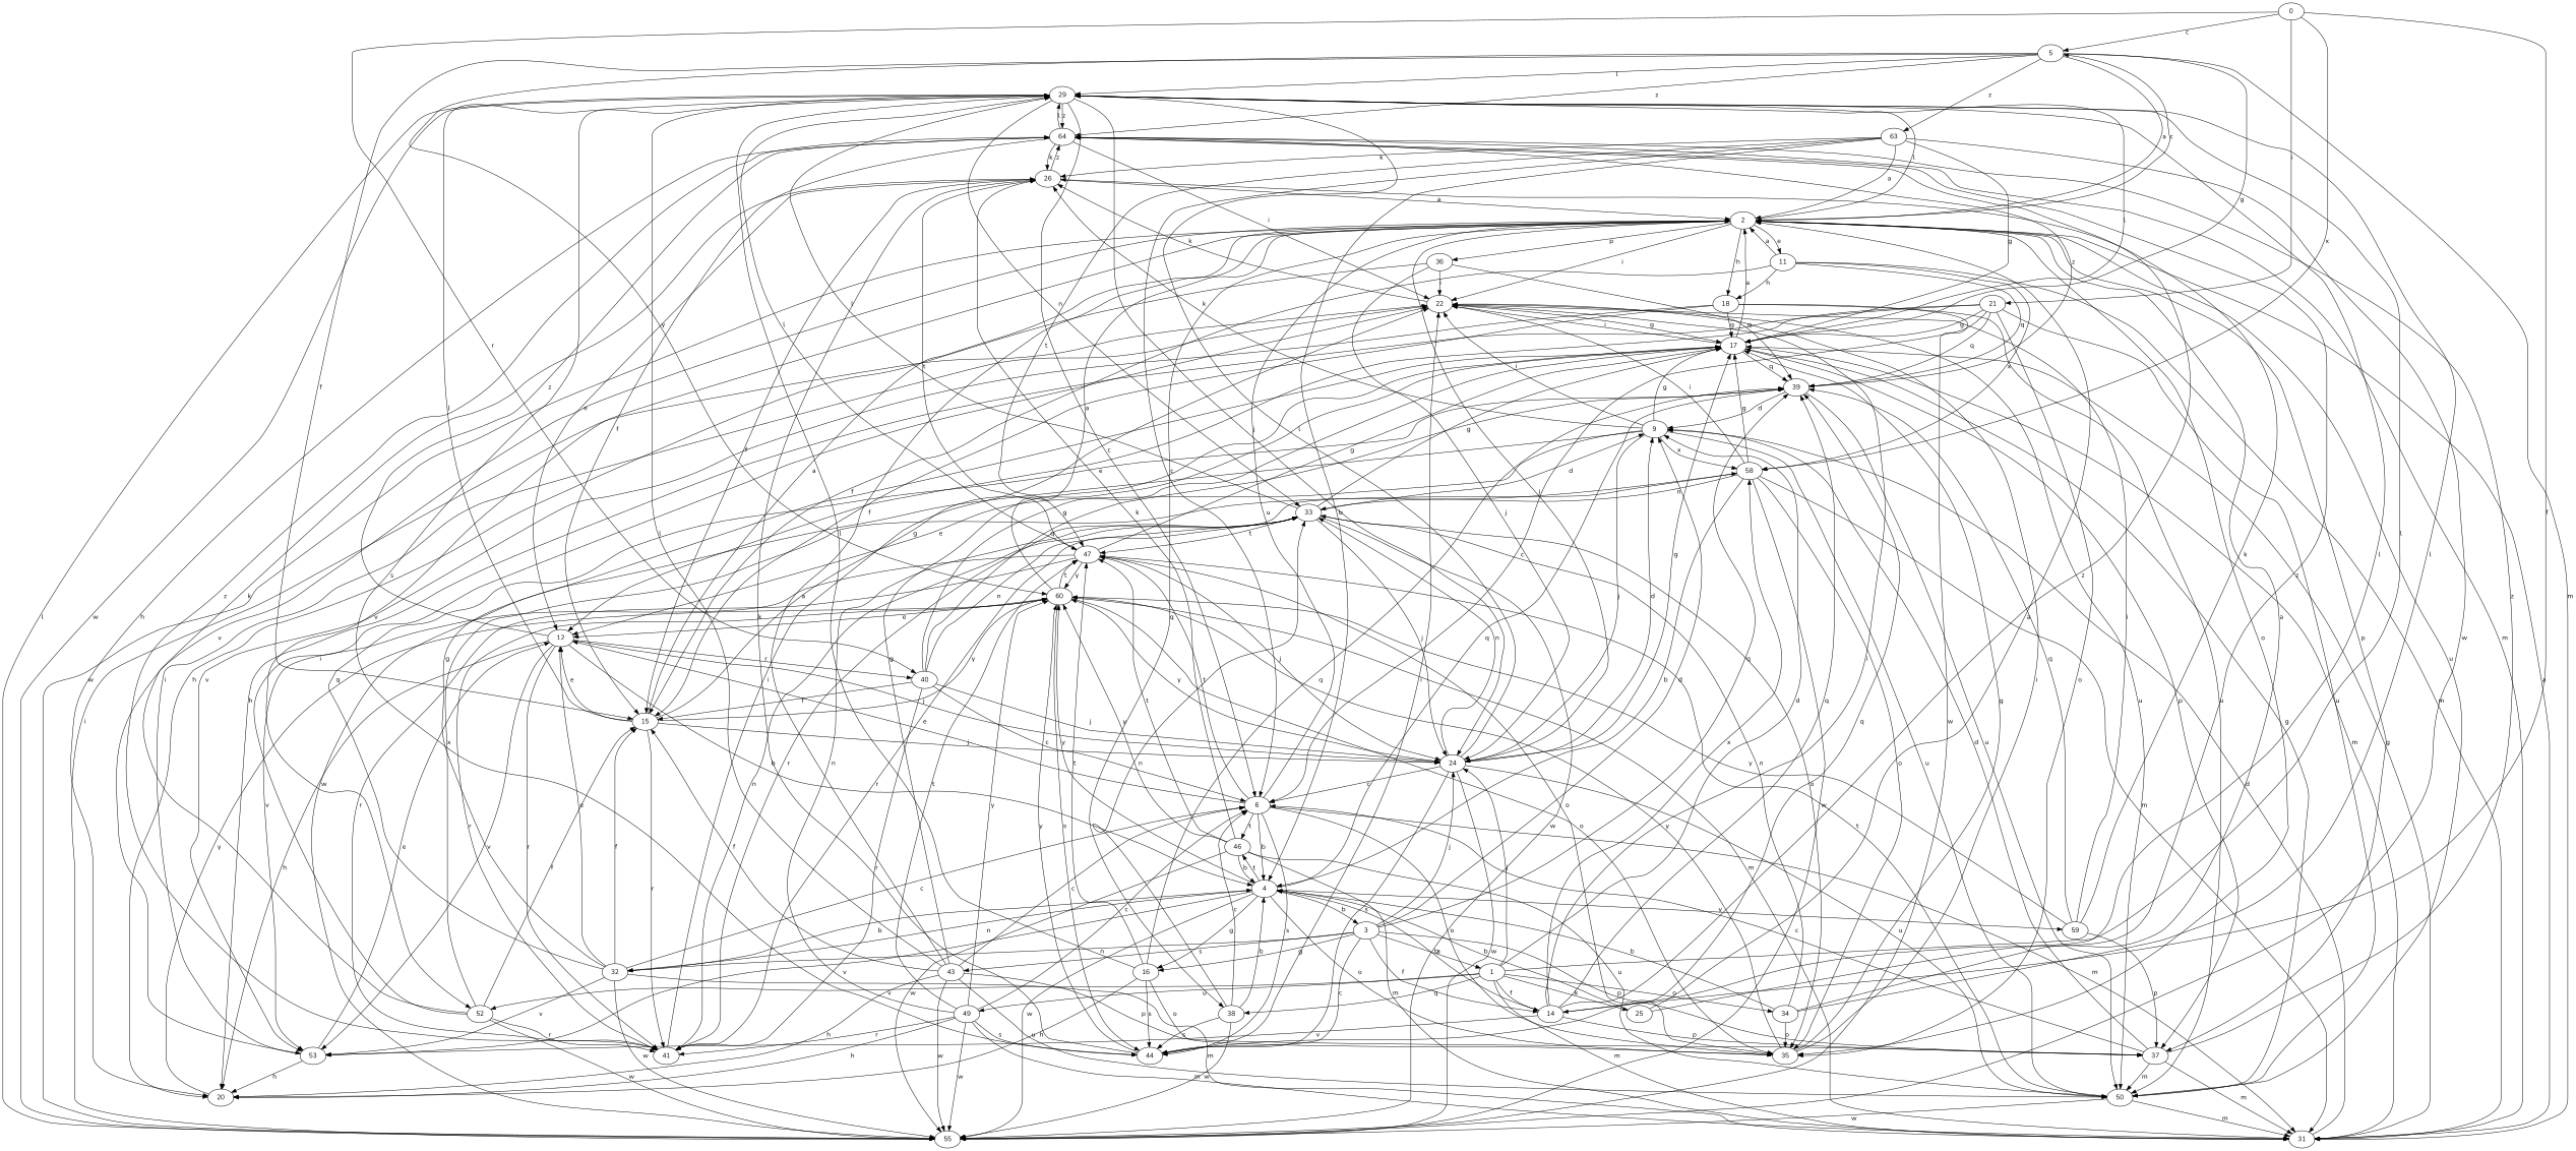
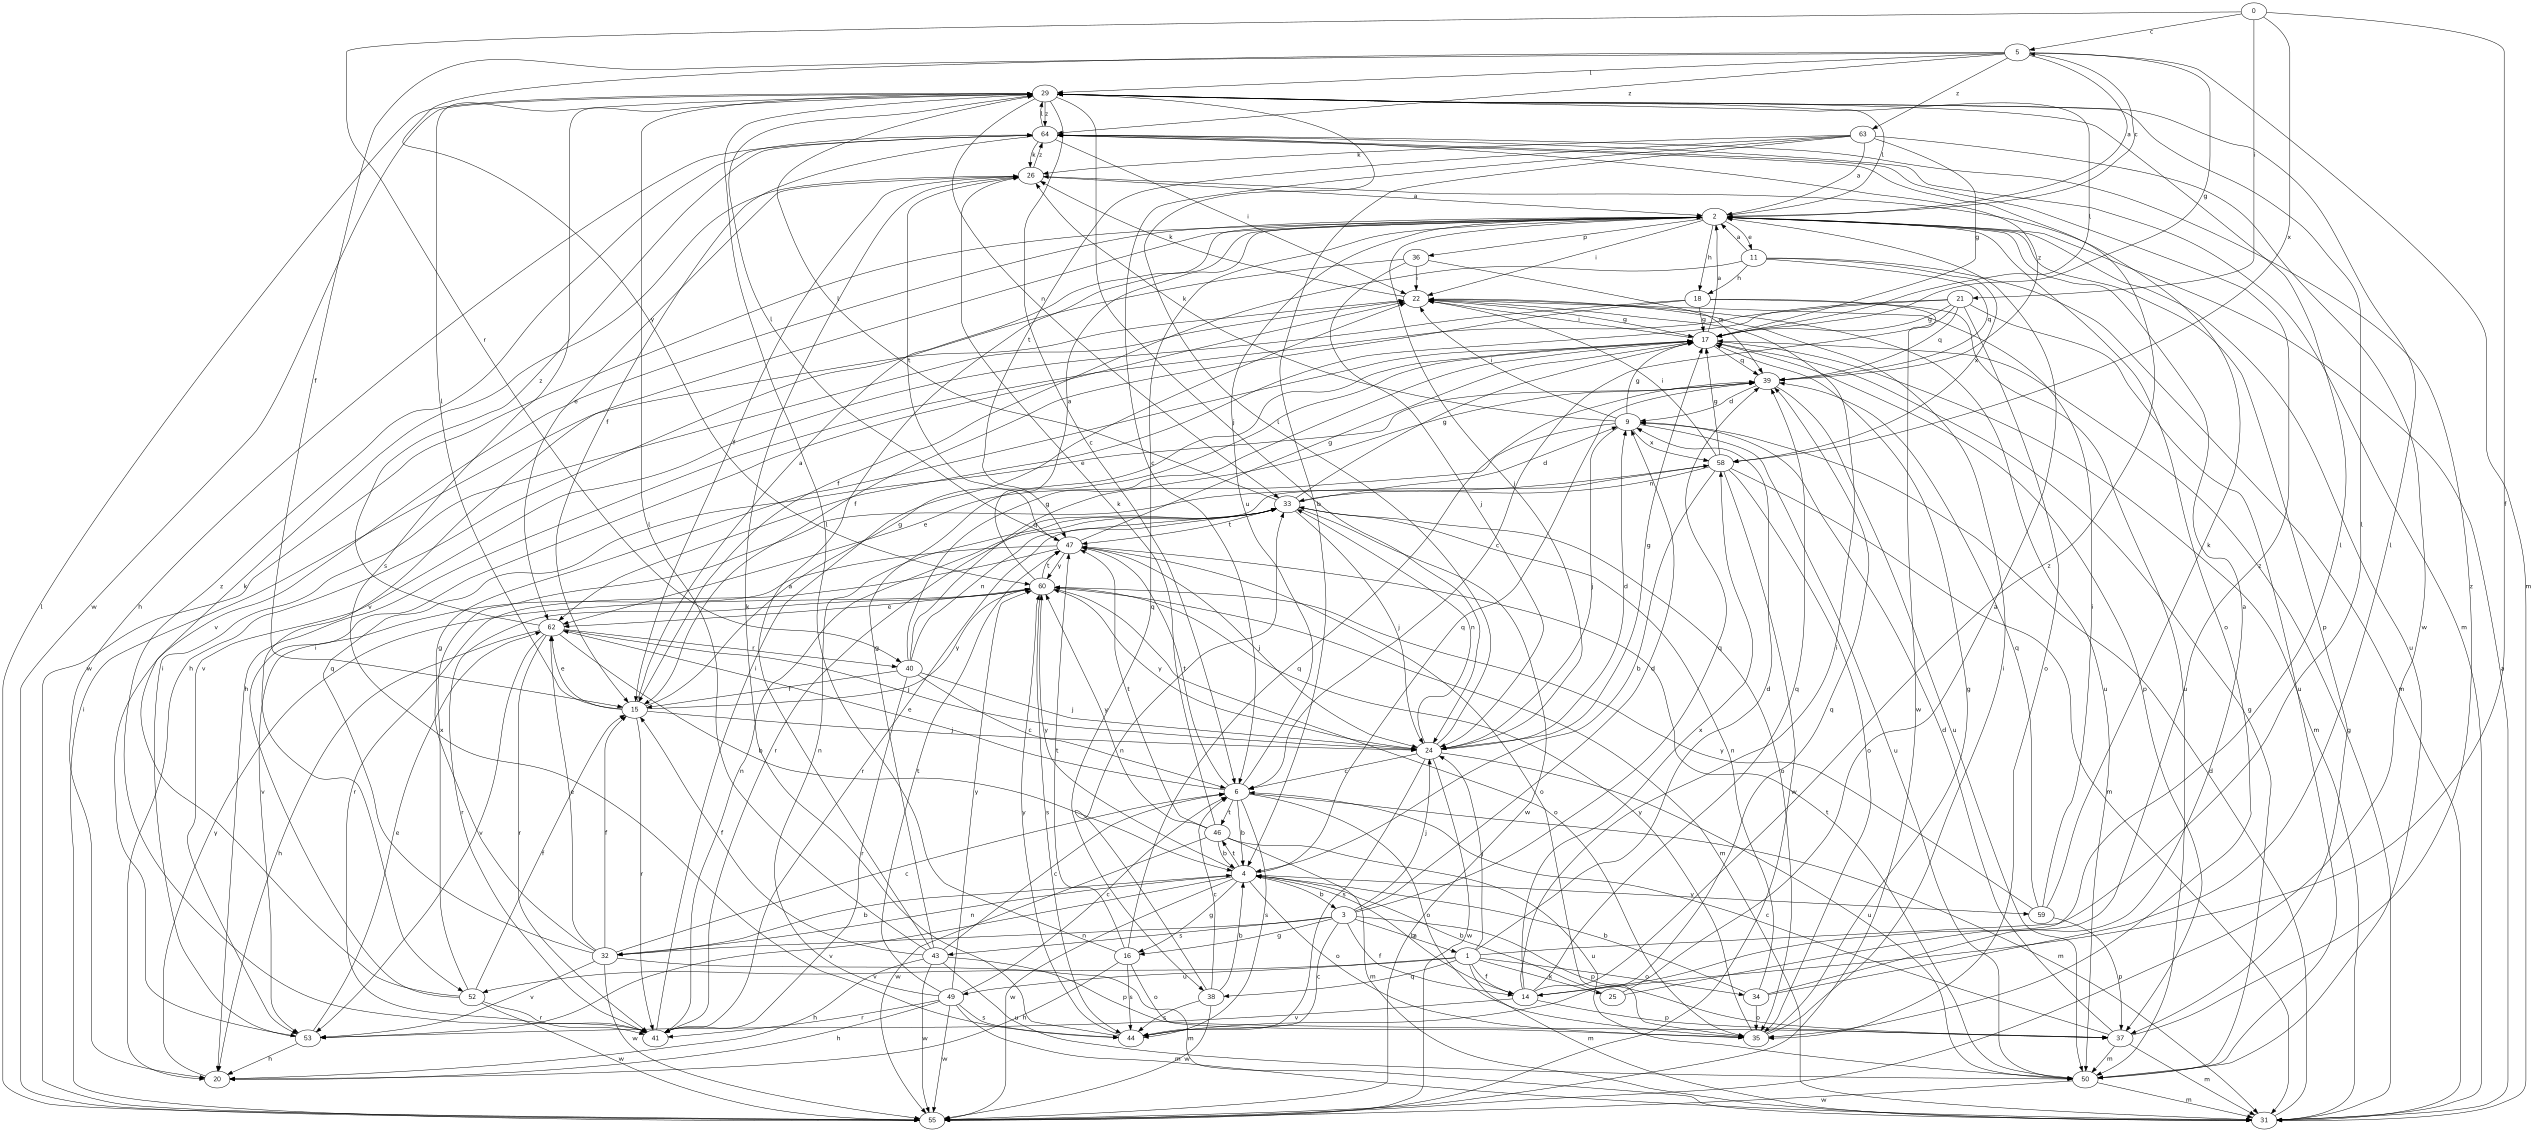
  strict digraph {
    fontname=Nunito
    node [fontname=Nunito]
    edge [fontname=Nunito]
    0
    5
    14
    21
    40
    58
    29
    31
    2
    60
    15
    17
    63
    64
    22
    37
    53
    39
    4
    35
    50
    6
-   12
+   12 [label=62]
    20
    24
    41
    33
    55
    1
    9
    25
    34
    38
    49
    52
    26
    44
    47
    11
    18
    36
    3
    16
    32
    43
    46
    59
    0 -> 5 [label=c]
    0 -> 14 [label=f]
    0 -> 21 [label=i]
    0 -> 40 [label=r]
    0 -> 58 [label=x]
    5 -> 29 [label=l]
    5 -> 31 [label=m]
    5 -> 2 [label=a]
    5 -> 60 [label=y]
    5 -> 15 [label=f]
    5 -> 17 [label=g]
    5 -> 63 [label=z]
    5 -> 64 [label=z]
    14 -> 58 [label=x]
    14 -> 29 [label=l]
    14 -> 64 [label=z]
    14 -> 22 [label=i]
    14 -> 37 [label=p]
    14 -> 53 [label=v]
    14 -> 39 [label=q]
    14 -> 4 [label=b]
    21 -> 17 [label=g]
    21 -> 39 [label=q]
    21 -> 35 [label=o]
    21 -> 50 [label=u]
    21 -> 6 [label=c]
    21 -> 12 [label=e]
    21 -> 20 [label=h]
    40 -> 15 [label=f]
    40 -> 17 [label=g]
    40 -> 39 [label=q]
    40 -> 6 [label=c]
    40 -> 24 [label=j]
    40 -> 41 [label=r]
    40 -> 33 [label=n]
    58 -> 31 [label=m]
    58 -> 17 [label=g]
    58 -> 22 [label=i]
    58 -> 4 [label=b]
    58 -> 35 [label=o]
    58 -> 41 [label=r]
    58 -> 33 [label=n]
    58 -> 55 [label=w]
    29 -> 64 [label=z]
    29 -> 6 [label=c]
    29 -> 24 [label=j]
    29 -> 33 [label=n]
    29 -> 55 [label=w]
    29 -> 44 [label=s]
    31 -> 2 [label=a]
    31 -> 17 [label=g]
    31 -> 9 [label=d]
    2 -> 5 [label=c]
    2 -> 29 [label=l]
    2 -> 22 [label=i]
    2 -> 37 [label=p]
    2 -> 53 [label=v]
    2 -> 35 [label=o]
    2 -> 50 [label=u]
    2 -> 24 [label=j]
    2 -> 55 [label=w]
    2 -> 38 [label=q]
    2 -> 52 [label=v]
    2 -> 11 [label=e]
    2 -> 18 [label=h]
    2 -> 36 [label=p]
    60 -> 31 [label=m]
    60 -> 2 [label=a]
    60 -> 35 [label=o]
    60 -> 12 [label=e]
    60 -> 41 [label=r]
    60 -> 44 [label=s]
    60 -> 47 [label=t]
    15 -> 29 [label=l]
    15 -> 2 [label=a]
    15 -> 60 [label=y]
    15 -> 17 [label=g]
    15 -> 12 [label=e]
    15 -> 24 [label=j]
    15 -> 41 [label=r]
    17 -> 29 [label=l]
    17 -> 31 [label=m]
    17 -> 2 [label=a]
    17 -> 22 [label=i]
    17 -> 37 [label=p]
    17 -> 39 [label=q]
    63 -> 2 [label=a]
    63 -> 17 [label=g]
    63 -> 4 [label=b]
    63 -> 6 [label=c]
    63 -> 55 [label=w]
    63 -> 26 [label=k]
    63 -> 47 [label=t]
    64 -> 29 [label=l]
    64 -> 31 [label=m]
    64 -> 15 [label=f]
    64 -> 22 [label=i]
    64 -> 20 [label=h]
    64 -> 26 [label=k]
    22 -> 17 [label=g]
    22 -> 50 [label=u]
    22 -> 26 [label=k]
    37 -> 31 [label=m]
    37 -> 64 [label=z]
    37 -> 50 [label=m]
    37 -> 6 [label=c]
    37 -> 9 [label=d]
    53 -> 22 [label=i]
    53 -> 12 [label=e]
    53 -> 20 [label=h]
    39 -> 64 [label=z]
    39 -> 50 [label=u]
    39 -> 9 [label=d]
    4 -> 60 [label=y]
    4 -> 53 [label=v]
    4 -> 39 [label=q]
    4 -> 35 [label=o]
    4 -> 55 [label=w]
    4 -> 3 [label=b]
    4 -> 16 [label=g]
    4 -> 32 [label=n]
    4 -> 46 [label=t]
    4 -> 59 [label=y]
    35 -> 60 [label=y]
    35 -> 17 [label=g]
    35 -> 22 [label=i]
    50 -> 31 [label=m]
    50 -> 17 [label=g]
    50 -> 55 [label=w]
    50 -> 47 [label=t]
    6 -> 31 [label=m]
    6 -> 2 [label=u]
    6 -> 4 [label=b]
    6 -> 35 [label=o]
    6 -> 12 [label=e]
    6 -> 44 [label=s]
    6 -> 47 [label=t]
    6 -> 46 [label=t]
    12 -> 40 [label=r]
    12 -> 64 [label=z]
    12 -> 53 [label=v]
    12 -> 4 [label=b]
    12 -> 20 [label=h]
    12 -> 24 [label=j]
    12 -> 41 [label=r]
    20 -> 60 [label=y]
    24 -> 29 [label=l]
    24 -> 60 [label=y]
    24 -> 17 [label=g]
    24 -> 50 [label=u]
    24 -> 6 [label=c]
    24 -> 33 [label=n]
    24 -> 55 [label=w]
    24 -> 9 [label=d]
    24 -> 44 [label=s]
    41 -> 64 [label=z]
    41 -> 22 [label=i]
    41 -> 33 [label=n]
    33 -> 29 [label=l]
    33 -> 17 [label=g]
    33 -> 35 [label=o]
    33 -> 24 [label=j]
    33 -> 41 [label=r]
    33 -> 55 [label=w]
    33 -> 9 [label=d]
    33 -> 47 [label=t]
    55 -> 29 [label=l]
    55 -> 22 [label=i]
    1 -> 14 [label=f]
    1 -> 29 [label=l]
    1 -> 31 [label=m]
    1 -> 24 [label=j]
    1 -> 9 [label=d]
    1 -> 25 [label=k]
    1 -> 34 [label=o]
    1 -> 38 [label=q]
    1 -> 49 [label=u]
    1 -> 52 [label=v]
    9 -> 58 [label=x]
    9 -> 17 [label=g]
    9 -> 22 [label=i]
    9 -> 50 [label=u]
    9 -> 12 [label=e]
    9 -> 24 [label=j]
-   9 -> 55 [label=w]
    9 -> 26 [label=k]
    25 -> 2 [label=a]
    25 -> 64 [label=z]
    25 -> 4 [label=b]
    34 -> 29 [label=l]
    34 -> 2 [label=a]
    34 -> 4 [label=b]
    34 -> 35 [label=o]
    34 -> 33 [label=n]
    38 -> 4 [label=b]
    38 -> 6 [label=c]
    38 -> 33 [label=n]
    38 -> 55 [label=w]
    38 -> 44 [label=s]
    49 -> 31 [label=m]
    49 -> 60 [label=y]
    49 -> 6 [label=c]
    49 -> 20 [label=h]
    49 -> 41 [label=r]
    49 -> 33 [label=n]
    49 -> 55 [label=w]
    49 -> 44 [label=s]
    49 -> 47 [label=t]
    52 -> 58 [label=x]
    52 -> 15 [label=f]
    52 -> 22 [label=i]
    52 -> 41 [label=r]
    52 -> 55 [label=w]
    52 -> 26 [label=k]
    26 -> 2 [label=a]
    26 -> 15 [label=f]
    26 -> 64 [label=z]
    26 -> 12 [label=e]
    26 -> 47 [label=t]
    44 -> 60 [label=y]
-   44 -> 22 [label=i]
    44 -> 39 [label=q]
    44 -> 26 [label=k]
    47 -> 29 [label=l]
    47 -> 60 [label=y]
    47 -> 17 [label=g]
    47 -> 53 [label=v]
    47 -> 35 [label=o]
    47 -> 24 [label=j]
    47 -> 41 [label=r]
    11 -> 58 [label=x]
    11 -> 31 [label=m]
    11 -> 2 [label=a]
    11 -> 15 [label=f]
    11 -> 39 [label=q]
    11 -> 18 [label=h]
    18 -> 15 [label=f]
    18 -> 17 [label=g]
    18 -> 53 [label=v]
    18 -> 50 [label=u]
    18 -> 55 [label=w]
    36 -> 22 [label=i]
    36 -> 39 [label=q]
    36 -> 20 [label=h]
    36 -> 24 [label=j]
    3 -> 14 [label=f]
    3 -> 37 [label=p]
    3 -> 39 [label=q]
    3 -> 24 [label=j]
    3 -> 1 [label=a]
    3 -> 9 [label=d]
    3 -> 44 [label=c]
    3 -> 16 [label=g]
    3 -> 32 [label=n]
    3 -> 43 [label=s]
    16 -> 29 [label=l]
    16 -> 39 [label=q]
    16 -> 35 [label=o]
    16 -> 20 [label=h]
    16 -> 44 [label=s]
    16 -> 47 [label=t]
    32 -> 31 [label=m]
    32 -> 15 [label=f]
    32 -> 17 [label=g]
    32 -> 53 [label=v]
    32 -> 39 [label=q]
    32 -> 4 [label=b]
    32 -> 6 [label=c]
    32 -> 12 [label=e]
    32 -> 55 [label=w]
    43 -> 29 [label=l]
    43 -> 2 [label=a]
    43 -> 15 [label=f]
    43 -> 17 [label=g]
    43 -> 37 [label=p]
    43 -> 50 [label=u]
    43 -> 6 [label=c]
    43 -> 20 [label=h]
    43 -> 55 [label=w]
    46 -> 31 [label=m]
    46 -> 60 [label=y]
    46 -> 4 [label=b]
    46 -> 50 [label=u]
    46 -> 55 [label=w]
    46 -> 26 [label=k]
    46 -> 47 [label=t]
    59 -> 60 [label=y]
    59 -> 22 [label=i]
    59 -> 37 [label=p]
    59 -> 39 [label=q]
    59 -> 26 [label=k]
  }
